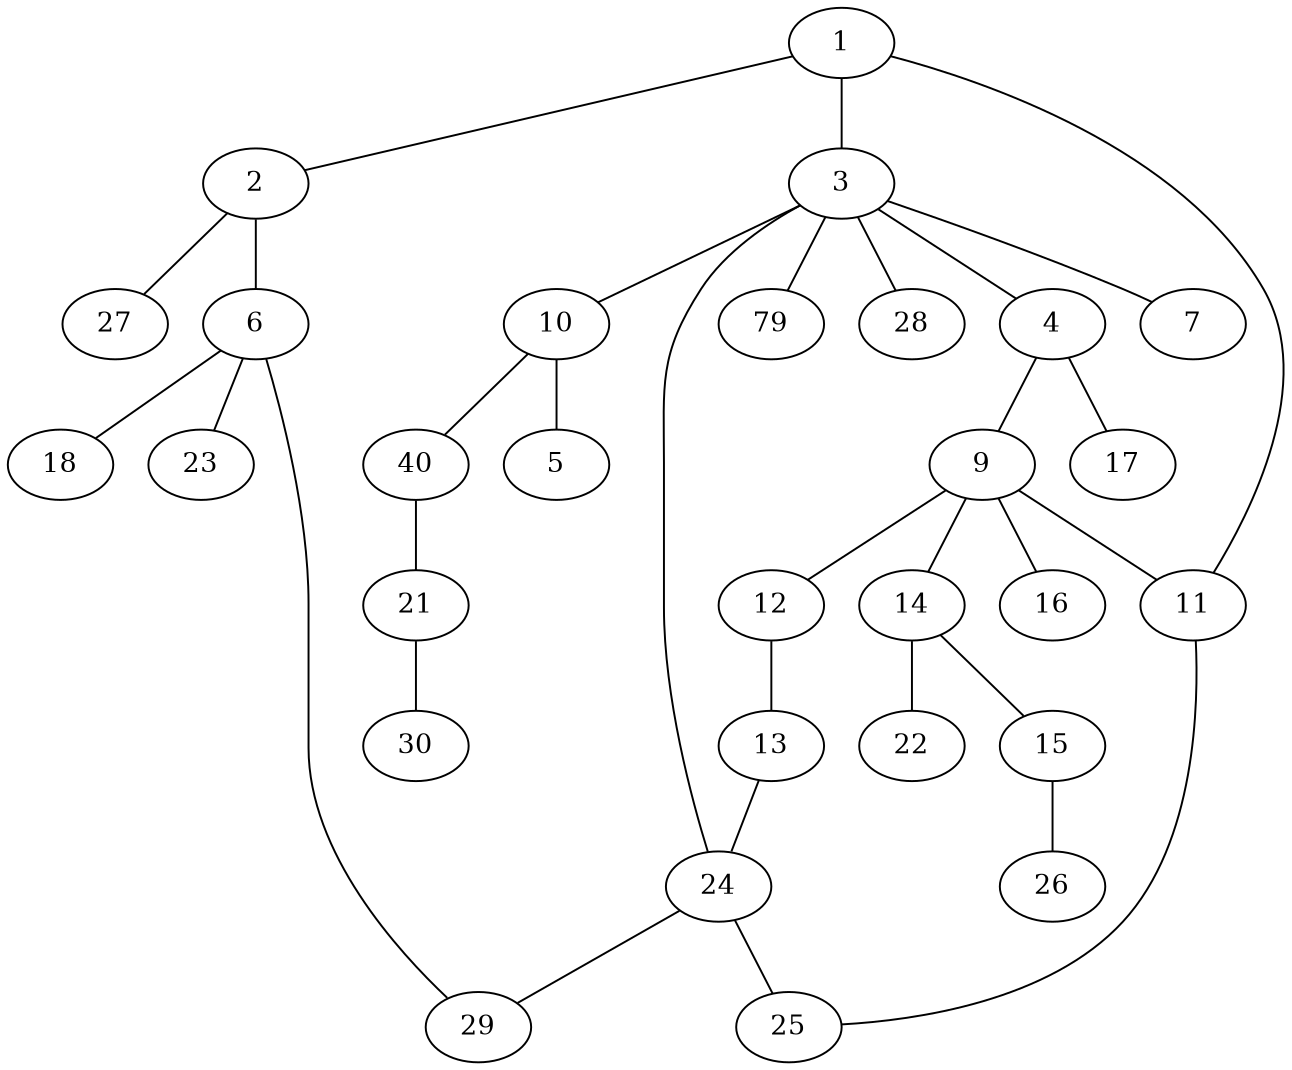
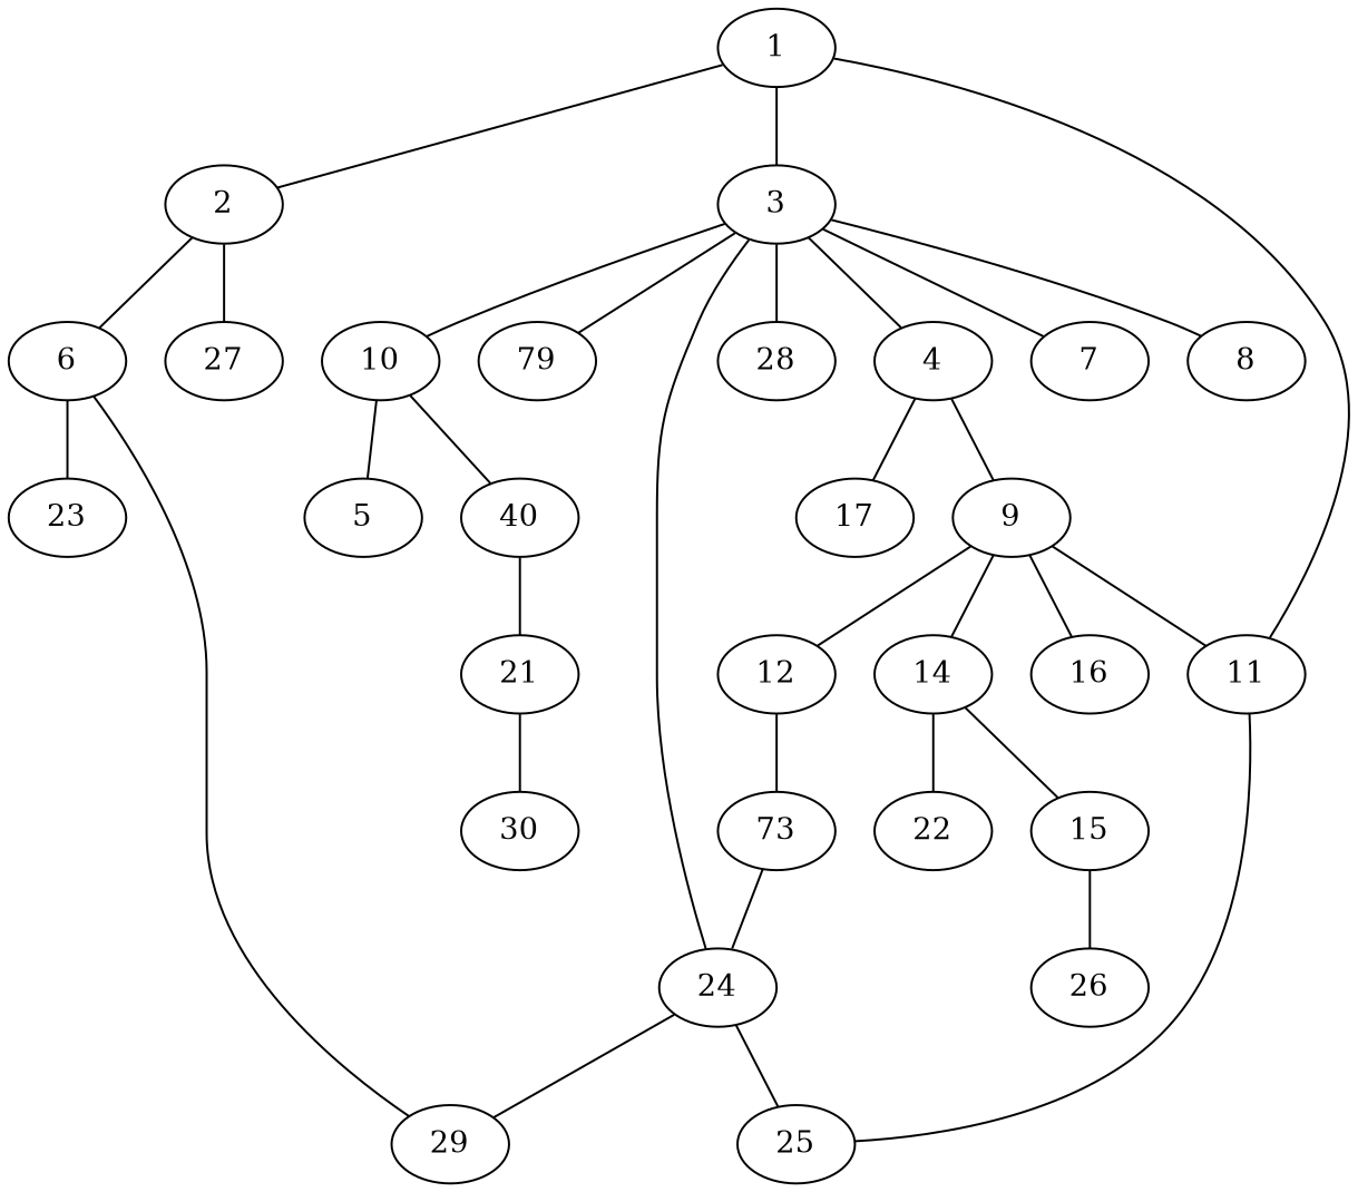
  graph {
    1
    2
    3
    11
    6
    27
    4
    7
+   8
    10
    n11 [label=79]
    24
    28
    25
-   18
    23
    29
    17
    9
    5
    n21 [label=40]
    14
    22
    15
    12
    16
    21
-   13
+   13 [label=73]
    30
    26
    1 -- 2
    1 -- 3
    1 -- 11
    2 -- 6
    2 -- 27
    3 -- 4
    3 -- 7
+   3 -- 8
    3 -- 10
    3 -- n11
    3 -- 24
    3 -- 28
    11 -- 25
-   6 -- 18
    6 -- 23
    6 -- 29
    4 -- 17
    4 -- 9
    10 -- 5
    10 -- n21
    24 -- 25
    24 -- 29
    9 -- 11
    9 -- 14
    9 -- 12
    9 -- 16
    n21 -- 21
    14 -- 22
    14 -- 15
    15 -- 26
    12 -- 13
    21 -- 30
    13 -- 24
  }
